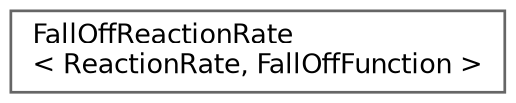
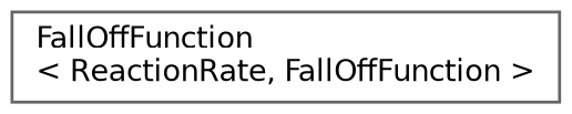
  digraph {
    rankdir=LR
-   n1 [color=grey40 fillcolor=white fontname=Helvetica fontsize=10 height=0.2 label="FallOffReactionRate\l\< ReactionRate, FallOffFunction \>" shape=box style=filled width=0.4]
+   n1 [color=grey40 fillcolor=white fontname=Helvetica fontsize=10 height=0.2 label="FallOffFunction\l\< ReactionRate, FallOffFunction \>" shape=box style=filled width=0.4]
  }
